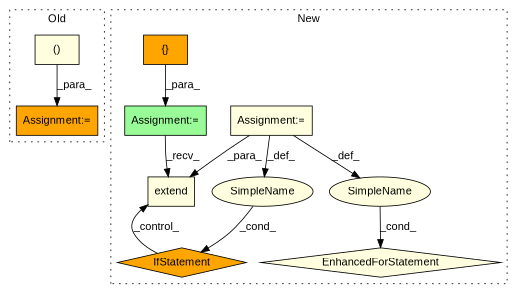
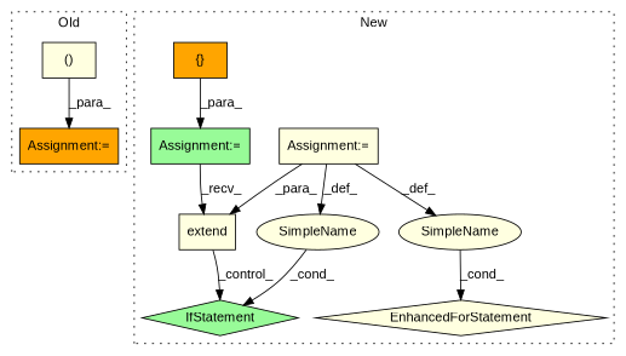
  digraph {
    fontname="Liberation Sans"
    node [a=7 fillcolor=lightyellow fontname="Liberation Sans" l=1 shape=box style=filled]
    edge [fontname="Liberation Sans"]
    n1 [a=106 l=35 label="()" s=5864]
    n2 [fillcolor=orange label="Assignment:=" s=5822]
    n3 [a=32 l="7,1" label=extend s="6036,6059"]
    n4 [fillcolor=palegreen label="Assignment:=" s=5857]
    n5 [a=4 fillcolor=orange l=2 label="{}" s=5867]
-   n6 [a=25 fillcolor=orange l="4,2" label=IfStatement s="5972,6019" shape=diamond]
+   n6 [a=25 fillcolor=palegreen l="4,2" label=IfStatement s="5972,6019" shape=diamond]
    n7 [a=42 label=SimpleName shape=ellipse l=""]
    n8 [a=42 l=6 label=SimpleName s=5932 shape=ellipse]
    n9 [a=70 l="53,2" label=EnhancedForStatement s="5875,5962" shape=diamond]
    n10 [l=7 label="Assignment:=" s=5808]
    subgraph cluster_1 {
      label=Old
      style=dotted
      n1
      n2
    }
    subgraph cluster_2 {
      label=New
      style=dotted
      n3
      n4
      n5
      n6
      n7
      n8
      n9
      n10
    }
    n1 -> n2 [label=_para_]
    n4 -> n3 [label=_recv_]
    n5 -> n4 [label=_para_]
-   n6 -> n3 [label=_control_]
+   n3 -> n6 [label=_control_]
    n7 -> n6 [label=_cond_]
    n8 -> n9 [label=_cond_]
    n10 -> n3 [label=_para_]
    n10 -> n7 [label=_def_]
    n10 -> n8 [label=_def_]
  }
